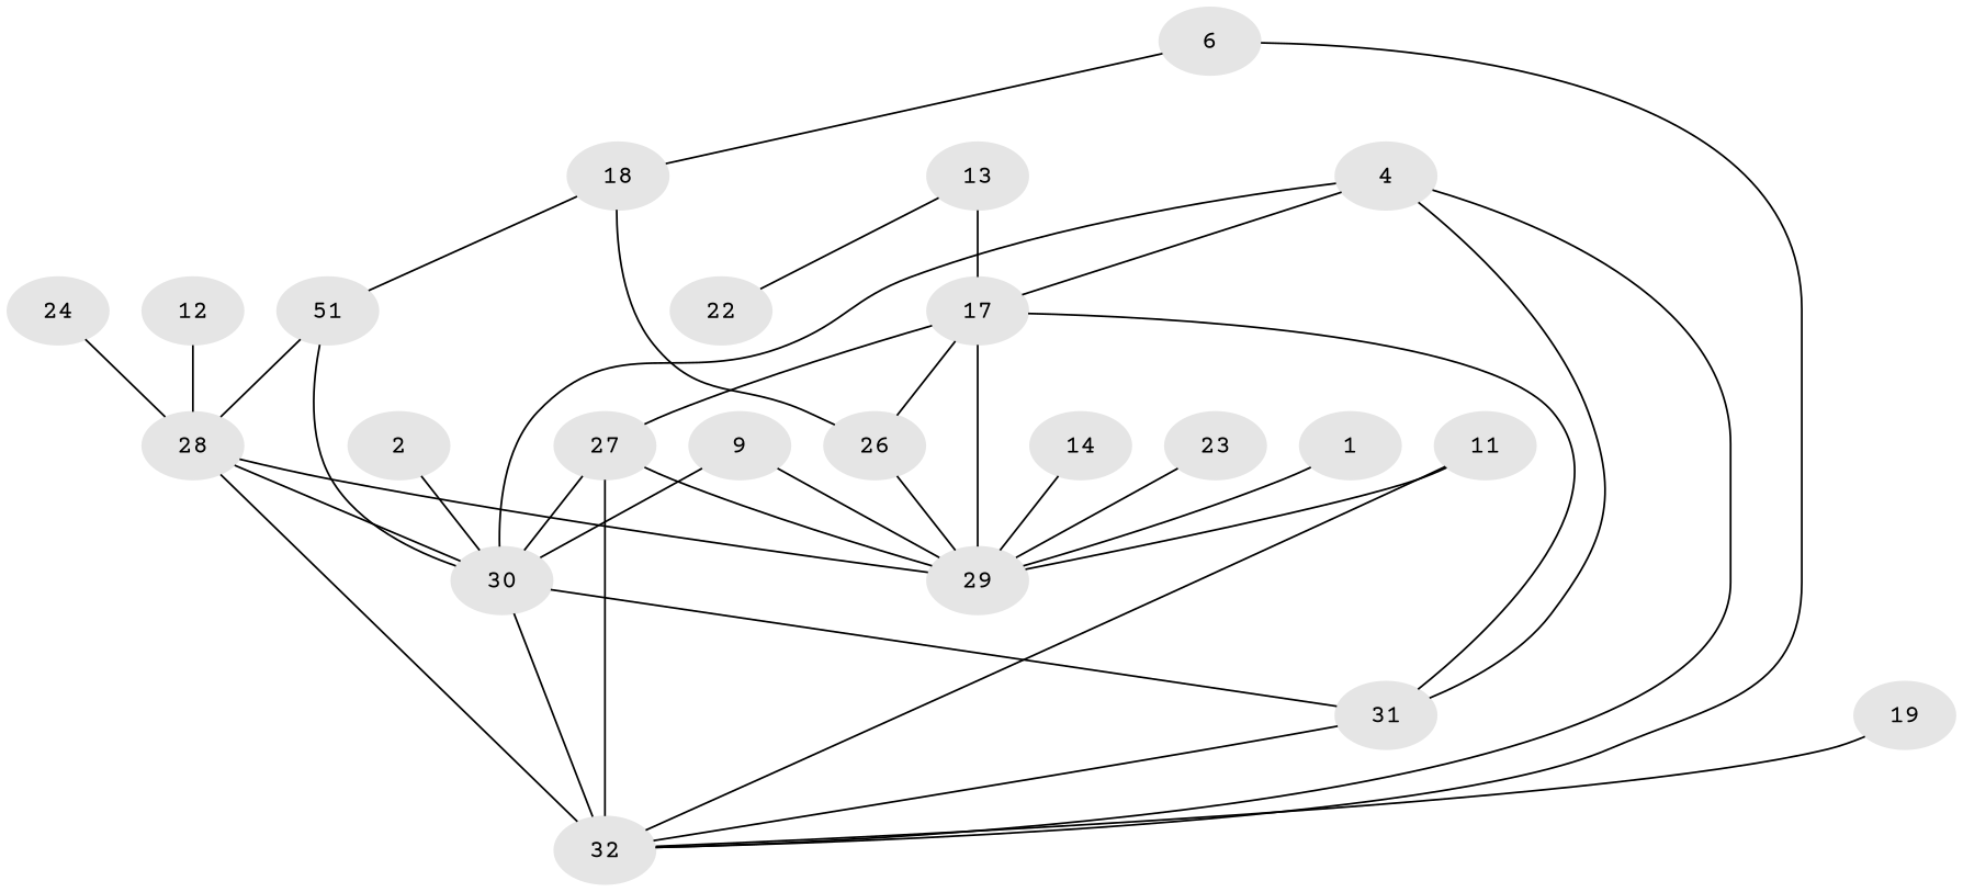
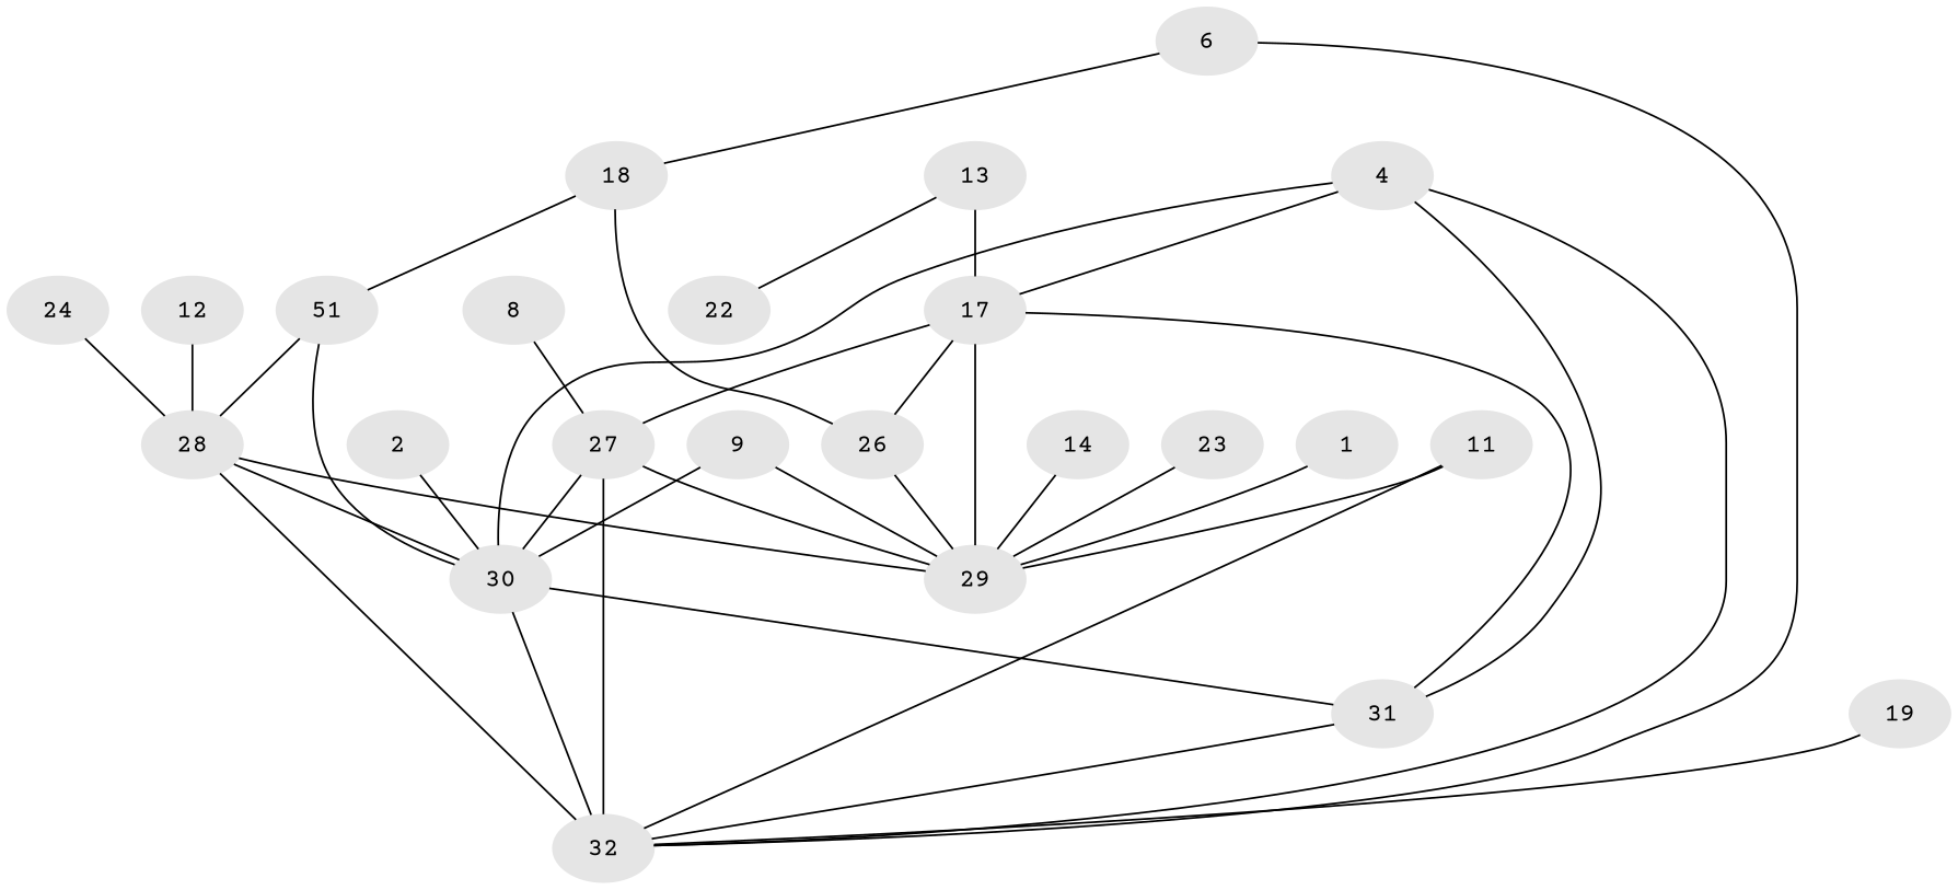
  graph {
    fontname="Courier Prime"
    node [color=gray90 fontname="Courier Prime" style=filled]
    edge [fontname="Courier Prime" weight=1.0]
    1
    29
    2
    30
    31
    32
    4
    17
    27
    26
    6
    18
    n13 [label=51]
+   8
    9
    11
    12
    28
    13
    22
    14
    19
    23
    24
    1 -- 29
    2 -- 30
    30 -- 31
    30 -- 32 [weight=2.0]
    31 -- 32
    4 -- 30
    4 -- 31
    4 -- 32
    4 -- 17
    17 -- 29 [weight=2.0]
    17 -- 31
    17 -- 27
    17 -- 26
    27 -- 29
    27 -- 30
    27 -- 32 [weight=2.0]
    26 -- 29
    6 -- 32
    6 -- 18
    18 -- 26
    18 -- n13
    n13 -- 30
    n13 -- 28
+   8 -- 27
    9 -- 29
    9 -- 30 [weight=2.0]
    11 -- 29
    11 -- 32
    12 -- 28
    28 -- 29
    28 -- 30 [weight=2.0]
    28 -- 32 [weight=3.0]
    13 -- 17 [weight=2.0]
    13 -- 22
    14 -- 29 [weight=2.0]
    19 -- 32
    23 -- 29
    24 -- 28
  }
